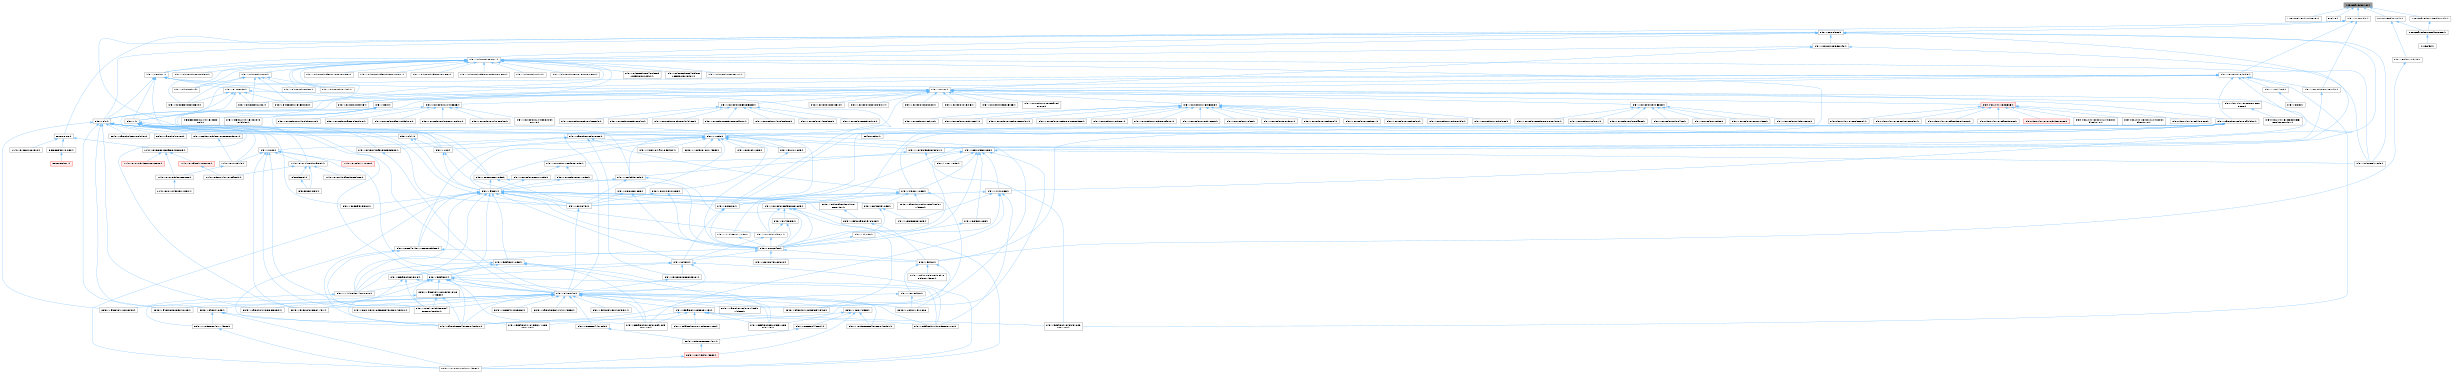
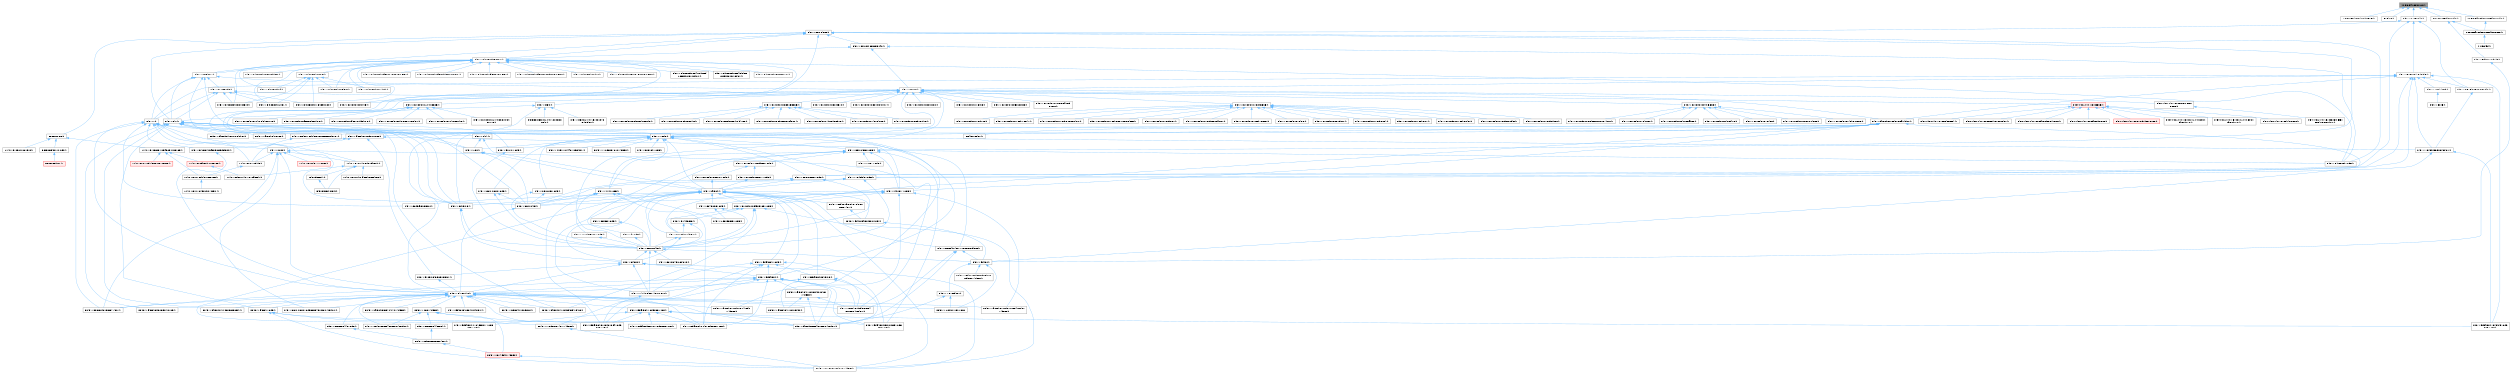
  digraph {
    fontname="DejaVu Sans"
    node [color=grey40 fillcolor=white fontname="DejaVu Sans" fontsize=10 shape=box style=filled]
    edge [color=steelblue1 dir=back fontname="DejaVu Sans" fontsize=10 labelfontname=Helvetica labelfontsize=10 style=solid]
    n1 [color=gray40 fillcolor=grey60 fontcolor=black height=0.2 label="UserDefinedStruct.h" width=0.4]
    n2 [height=0.2 label="AISenseBlueprintListener.h" width=0.4]
    n3 [height=0.2 label="Engine.h" width=0.4]
    n4 [height=0.2 label="RigVMTypeUtils.h" width=0.4]
    n5 [height=0.2 label="StructureEditorUtils.h" width=0.4]
    n6 [height=0.2 label="UserDefinedStructEditorUtils.h" width=0.4]
    n7 [height=0.2 label="RigVMDeveloperTypeUtils.h" width=0.4]
    n8 [height=0.2 label="RigVMExternalVariable.h" width=0.4]
    n9 [height=0.2 label="RigVMParameterNode.h" width=0.4]
    n10 [height=0.2 label="RigVMTemplate.h" width=0.4]
    n11 [height=0.2 label="RigVMEditorModule.h" width=0.4]
    n12 [height=0.2 label="UserDefinedStructEditorData.h" width=0.4]
    n13 [height=0.2 label="RigVMVariableDescription.h" width=0.4]
    n14 [height=0.2 label="RigVMEdGraphVariableNode\lSpawner.h" width=0.4]
    n15 [height=0.2 label="RigVMVariableNode.h" width=0.4]
    n16 [height=0.2 label="RigVM.h" width=0.4]
    n17 [height=0.2 label="RigVMNativized.h" width=0.4]
    n18 [height=0.2 label="RigVMGraphFunctionDefinition.h" width=0.4]
    n19 [height=0.2 label="RigVMStruct.h" width=0.4]
    n20 [height=0.2 label="RigVMCompiler.h" width=0.4]
    n21 [height=0.2 label="RigVMController.h" width=0.4]
    n22 [height=0.2 label="RigVMGraph.h" width=0.4]
    n23 [height=0.2 label="RigVMSchema.h" width=0.4]
    n24 [height=0.2 label="RigVMTemplateNode.h" width=0.4]
    n25 [height=0.2 label="RigVMDispatchNode.h" width=0.4]
    n26 [height=0.2 label="RigVMPin.h" width=0.4]
    n27 [height=0.2 label="ParamType.h" width=0.4]
    n28 [height=0.2 label="RigVMDispatchFactory.h" width=0.4]
    n29 [height=0.2 label="RigVMRegistry.h" width=0.4]
    n30 [height=0.2 label="RigVMStructUpgradeInfo.h" width=0.4]
    n31 [height=0.2 label="RigVMBlueprint.h" width=0.4]
    n32 [height=0.2 label="RigVMClient.h" width=0.4]
    n33 [height=0.2 label="RigVMMinimalEnvironment.h" width=0.4]
    n34 [height=0.2 label="RigVMControllerActions.h" width=0.4]
    n35 [height=0.2 label="RigVMEditor.h" width=0.4]
    n36 [height=0.2 label="RigVMEdGraphInvokeEntryNode\lSpawner.h" width=0.4]
    n37 [height=0.2 label="SRigVMSwapFunctionsWidget.h" width=0.4]
    n38 [height=0.2 label="RigVMEdGraph.h" width=0.4]
    n39 [height=0.2 label="RigVMCodeGenerator.h" width=0.4]
    n40 [height=0.2 label="RigVMCollapseNode.h" width=0.4]
    n41 [height=0.2 label="RigVMDetailsViewWrapperObject.h" width=0.4]
    n42 [height=0.2 label="RigVMEdGraphNode.h" width=0.4]
    n43 [height=0.2 label="RigVMEdGraphSchema.h" width=0.4]
    n44 [height=0.2 label="RigVMFunctionLibrary.h" width=0.4]
    n45 [height=0.2 label="RigVMFunctionReferenceNode.h" width=0.4]
    n46 [height=0.2 label="SRigVMEditorGraphExplorer.h" width=0.4]
    n47 [height=0.2 label="SRigVMEditorGraphExplorer\lTreeView.h" width=0.4]
    n48 [height=0.2 label="RigVMCommentNodeDetailCustomization.h" width=0.4]
    n49 [height=0.2 label="RigVMEdGraphFunctionRefNode\lSpawner.h" width=0.4]
    n50 [height=0.2 label="RigVMEdGraphNodeSpawner.h" width=0.4]
    n51 [height=0.2 label="RigVMEdGraphUnitNodeSpawner.h" width=0.4]
    n52 [height=0.2 label="RigVMEditorBlueprintLibrary.h" width=0.4]
    n53 [height=0.2 label="RigVMGraphDetailCustomization.h" width=0.4]
    n54 [height=0.2 label="RigVMLocalVariableDetail\lCustomization.h" width=0.4]
    n55 [height=0.2 label="RigVMTreeToolkitNode.h" width=0.4]
    n56 [height=0.2 label="RigVMVariantDetailCustomization.h" width=0.4]
    n57 [height=0.2 label="SRigVMActionMenu.cpp" width=0.4]
    n58 [height=0.2 label="SRigVMDetailsInspector.h" width=0.4]
    n59 [height=0.2 label="SRigVMExecutionStackView.h" width=0.4]
    n60 [height=0.2 label="SRigVMGraphBreakLinksWidget.h" width=0.4]
    n61 [height=0.2 label="SRigVMGraphChangePinType.h" width=0.4]
    n62 [height=0.2 label="SRigVMGraphFunctionBulkEdit\lWidget.h" width=0.4]
    n63 [height=0.2 label="SRigVMGraphFunctionLocalization\lWidget.h" width=0.4]
    n64 [height=0.2 label="SRigVMGraphNode.h" width=0.4]
    n65 [height=0.2 label="SRigVMGraphPinUserDataPath.h" width=0.4]
    n66 [height=0.2 label="SRigVMGraphPinVariableBinding.h" width=0.4]
    n67 [height=0.2 label="SRigVMLogWidget.h" width=0.4]
    n68 [height=0.2 label="RigVMEdGraphEnumNodeSpawner.h" width=0.4]
    n69 [height=0.2 label="RigVMEdGraphTemplateNode\lSpawner.h" width=0.4]
    n70 [height=0.2 label="SRigVMChangesTreeView.h" width=0.4]
    n71 [height=0.2 label="SRigVMNodePreviewWidget.h" width=0.4]
    n72 [color=red fillcolor="#FFF0F0" height=0.2 label="SRigVMBulkEditWidget.h" width=0.4]
    n73 [height=0.2 label="RigVMTreeToolkitTask.h" width=0.4]
    n74 [height=0.2 label="RigVMExternalDependency.h" width=0.4]
    n75 [height=0.2 label="RigVMNewEditor.h" width=0.4]
    n76 [height=0.2 label="SRigVMEditorSelectedDebug\lObjectWidget.h" width=0.4]
    n77 [height=0.2 label="SRigVMGraphPinNameListValue\lWidget.h" width=0.4]
    n78 [height=0.2 label="SRigVMGraphPinNameList.h" width=0.4]
    n79 [height=0.2 label="RigVMAggregateNode.h" width=0.4]
    n80 [height=0.2 label="RigVMBuildData.h" width=0.4]
    n81 [height=0.2 label="AnimNextAnimationGraph.h" width=0.4]
    n82 [height=0.2 label="AnimNextModule.h" width=0.4]
    n83 [height=0.2 label="RigVMBlueprintGeneratedClass.h" width=0.4]
    n84 [height=0.2 label="RigVMHost.h" width=0.4]
    n85 [height=0.2 label="RigVMNode.h" width=0.4]
    n86 [height=0.2 label="RigVMCore.h" width=0.4]
    n87 [height=0.2 label="RigVMLibraryNode.h" width=0.4]
    n88 [height=0.2 label="CallFunction.h" width=0.4]
    n89 [height=0.2 label="RigVMGraphFunctionHost.h" width=0.4]
    n90 [height=0.2 label="RigVMUnitNode.h" width=0.4]
    n91 [color=red fillcolor="#FFF0F0" height=0.2 label="RigUnit_AnimNextBase.h" width=0.4]
    n92 [height=0.2 label="RigUnit_AnimNextParameter\lBase.h" width=0.4]
    n93 [height=0.2 label="RigVMFunction_AnimBase.h" width=0.4]
    n94 [height=0.2 label="RigVMFunction_Context.h" width=0.4]
    n95 [height=0.2 label="RigVMFunction_ControlFlow.h" width=0.4]
    n96 [height=0.2 label="RigVMFunction_DebugBase.h" width=0.4]
    n97 [height=0.2 label="RigVMFunction_ForLoop.h" width=0.4]
    n98 [height=0.2 label="RigVMFunction_MathBase.h" width=0.4]
    n99 [height=0.2 label="RigVMFunction_Name.h" width=0.4]
    n100 [height=0.2 label="RigVMFunction_Sequence.h" width=0.4]
    n101 [height=0.2 label="RigVMFunction_SimBase.h" width=0.4]
    n102 [height=0.2 label="RigVMFunction_String.h" width=0.4]
    n103 [height=0.2 label="RigVMFunction_UserDefined\lEvent.h" width=0.4]
    n104 [height=0.2 label="RigVMTrait.h" width=0.4]
    n105 [height=0.2 label="AnimNextAnimGraphSettings.h" width=0.4]
    n106 [height=0.2 label="AnimNode_AnimNextGraph.h" width=0.4]
    n107 [height=0.2 label="BlendStackTrait.h" width=0.4]
    n108 [height=0.2 label="IBlendStack.h" width=0.4]
    n109 [height=0.2 label="AnimNextModuleInstance.h" width=0.4]
    n110 [color=red fillcolor="#FFF0F0" height=0.2 label="AnimNextRigVMAsset.h" width=0.4]
    n111 [height=0.2 label="RigVMAST.h" width=0.4]
    n112 [height=0.2 label="RigVMBranchNode.h" width=0.4]
    n113 [height=0.2 label="RigVMCommentNode.h" width=0.4]
    n114 [height=0.2 label="RigVMEnumNode.h" width=0.4]
    n115 [height=0.2 label="RigVMInvokeEntryNode.h" width=0.4]
    n116 [height=0.2 label="RigVMRerouteNode.h" width=0.4]
    n117 [height=0.2 label="RigVMUserWorkflowRegistry.h" width=0.4]
    n118 [height=0.2 label="SRigVMNodeLayoutWidget.h" width=0.4]
    n119 [height=0.2 label="AnimNextWorldSubsystem.h" width=0.4]
    n120 [height=0.2 label="RigVMArrayNode.h" width=0.4]
    n121 [height=0.2 label="RigVMFunctionInterfaceNode.h" width=0.4]
    n122 [height=0.2 label="RigVMIfNode.h" width=0.4]
    n123 [height=0.2 label="RigVMSelectNode.h" width=0.4]
    n124 [height=0.2 label="RigVMFunctionEntryNode.h" width=0.4]
    n125 [height=0.2 label="RigVMFunctionReturnNode.h" width=0.4]
    n126 [height=0.2 label="RigUnit_AnimNextBeginExecution.h" width=0.4]
    n127 [height=0.2 label="RigUnit_AnimNextGraphEvaluator.h" width=0.4]
    n128 [height=0.2 label="RigUnit_AnimNextGraphRoot.h" width=0.4]
    n129 [color=red fillcolor="#FFF0F0" height=0.2 label="RigUnit_AnimNextModuleEvents.h" width=0.4]
    n130 [height=0.2 label="RigUnit_AnimNextRunAnimation\lGraph_v1.h" width=0.4]
    n131 [height=0.2 label="RigUnit_AnimNextRunAnimation\lGraph_v2.h" width=0.4]
    n132 [height=0.2 label="RigUnit_AnimNextShimRoot.h" width=0.4]
    n133 [height=0.2 label="RigUnit_AnimNextTraitStack.h" width=0.4]
    n134 [height=0.2 label="RigUnit_AnimNextParameter\lBeginExecution.h" width=0.4]
    n135 [height=0.2 label="RigVMFunction_AnimEasing.h" width=0.4]
    n136 [height=0.2 label="RigVMFunction_AnimEvalRich\lCurve.h" width=0.4]
    n137 [height=0.2 label="RigVMFunction_AnimRichCurve.h" width=0.4]
    n138 [height=0.2 label="RigVMFunction_GetDeltaTime.h" width=0.4]
    n139 [height=0.2 label="RigVMFunction_GetWorldTime.h" width=0.4]
    n140 [height=0.2 label="RigVMFunction_TimeConversion.h" width=0.4]
    n141 [height=0.2 label="RigVMFunction_DebugLine.h" width=0.4]
    n142 [height=0.2 label="RigVMFunction_DebugLineStrip.h" width=0.4]
    n143 [height=0.2 label="RigVMFunction_DebugPoint.h" width=0.4]
    n144 [height=0.2 label="RigVMFunction_DebugPrimitives.h" width=0.4]
    n145 [height=0.2 label="RigVMFunction_DebugTransform.h" width=0.4]
    n146 [height=0.2 label="RigVMFunction_VisualDebug.h" width=0.4]
    n147 [height=0.2 label="RigVMFunction_VisualLog.h" width=0.4]
    n148 [height=0.2 label="RigVMFunction_MathBool.h" width=0.4]
    n149 [height=0.2 label="RigVMFunction_MathBox.h" width=0.4]
    n150 [height=0.2 label="RigVMFunction_MathColor.h" width=0.4]
    n151 [height=0.2 label="RigVMFunction_MathDouble.h" width=0.4]
    n152 [height=0.2 label="RigVMFunction_MathFloat.h" width=0.4]
    n153 [height=0.2 label="RigVMFunction_MathInt.h" width=0.4]
    n154 [height=0.2 label="RigVMFunction_MathMatrix.h" width=0.4]
    n155 [height=0.2 label="RigVMFunction_MathQuaternion.h" width=0.4]
    n156 [height=0.2 label="RigVMFunction_MathRBFInterpolate.h" width=0.4]
    n157 [height=0.2 label="RigVMFunction_MathRay.h" width=0.4]
    n158 [height=0.2 label="RigVMFunction_MathTransform.h" width=0.4]
    n159 [height=0.2 label="RigVMFunction_MathVector.h" width=0.4]
    n160 [height=0.2 label="RigVMFunction_Noise.h" width=0.4]
    n161 [height=0.2 label="RigVMFunction_Random.h" width=0.4]
    n162 [height=0.2 label="RigVMFunction_Accumulate.h" width=0.4]
    n163 [height=0.2 label="RigVMFunction_AlphaInterp.h" width=0.4]
    n164 [height=0.2 label="RigVMFunction_DeltaFromPrevious.h" width=0.4]
    n165 [height=0.2 label="RigVMFunction_Kalman.h" width=0.4]
    n166 [height=0.2 label="RigVMFunction_TimeOffset.h" width=0.4]
    n167 [height=0.2 label="RigVMFunction_Timeline.h" width=0.4]
    n168 [height=0.2 label="RigVMFunction_Verlet.h" width=0.4]
    n169 [height=0.2 label="RigDecorator_AnimNextCpp\lTrait.h" width=0.4]
    n170 [height=0.2 label="RigVMTrait_AnimNextPublic\lVariables.h" width=0.4]
    n171 [height=0.2 label="RigVMTrait_ModuleEventDependency.h" width=0.4]
    n172 [height=0.2 label="RigVMLink.h" width=0.4]
    n173 [height=0.2 label="SRigVMGraphPinEnumPicker.h" width=0.4]
    n174 [height=0.2 label="SRigVMGraphPinQuat.h" width=0.4]
    n175 [height=0.2 label="AnimNextComponent.h" width=0.4]
    n176 [height=0.2 label="AnimNextDataInterfaceInstance.h" width=0.4]
    n177 [height=0.2 label="DataRegistryTypes.h" width=0.4]
    n178 [height=0.2 label="RigVMDispatch_Array.h" width=0.4]
    n179 [height=0.2 label="RigVMDispatch_CallHoisted\lAccessorFunction.h" width=0.4]
    n180 [height=0.2 label="RigVMDispatch_CallObject\lAccessorFunction.h" width=0.4]
    n181 [height=0.2 label="RigVMDispatch_CastEnum.h" width=0.4]
    n182 [height=0.2 label="RigVMDispatch_CastObject.h" width=0.4]
    n183 [height=0.2 label="RigVMDispatch_Constant.h" width=0.4]
    n184 [height=0.2 label="RigVMDispatch_Core.h" width=0.4]
    n185 [height=0.2 label="RigVMDispatch_If.h" width=0.4]
    n186 [height=0.2 label="RigVMDispatch_MakeStruct.h" width=0.4]
    n187 [height=0.2 label="RigVMDispatch_Select.h" width=0.4]
    n188 [height=0.2 label="RigVMDispatch_Switch.h" width=0.4]
    n189 [height=0.2 label="RigVMDispatch_GetLayerParameter.h" width=0.4]
    n190 [height=0.2 label="RigVMDispatch_GetObjectProperty.h" width=0.4]
    n191 [height=0.2 label="RigVMDispatch_GetParameter.h" width=0.4]
    n192 [height=0.2 label="RigVMDispatch_GetScopedParameter.h" width=0.4]
    n193 [height=0.2 label="RigVMDispatch_Print.h" width=0.4]
    n194 [height=0.2 label="RigVMDispatch_SetLayerParameter.h" width=0.4]
    n195 [height=0.2 label="RigVMByteCode.h" width=0.4]
    n196 [color=red fillcolor="#FFF0F0" height=0.2 label="AnimNextGraphInstance.h" width=0.4]
    n197 [color=red fillcolor="#FFF0F0" height=0.2 label="AnimNextModuleContextData.h" width=0.4]
    n198 [color=red fillcolor="#FFF0F0" height=0.2 label="DataRegistry.h" width=0.4]
    n199 [height=0.2 label="UnrealEd.h" width=0.4]
    n1 -> n2
    n1 -> n3
    n1 -> n4
    n1 -> n5
    n1 -> n6
    n4 -> n7
    n4 -> n8
    n4 -> n9
    n4 -> n10
    n5 -> n11
    n5 -> n12
    n6 -> n12
    n7 -> n13
    n8 -> n7
    n8 -> n9
    n8 -> n13
    n8 -> n14
    n8 -> n15
    n8 -> n16
    n8 -> n17
    n8 -> n18
    n8 -> n19
    n9 -> n20
    n9 -> n21
    n9 -> n22
    n10 -> n23
    n10 -> n24
    n10 -> n25
    n10 -> n26
    n10 -> n27
    n10 -> n28
    n10 -> n29
    n10 -> n30
    n11 -> n35
    n12 -> n199
    n13 -> n14
    n13 -> n15
    n15 -> n20
    n15 -> n21
    n15 -> n22
    n16 -> n20
    n16 -> n31
    n16 -> n38
    n16 -> n39
    n16 -> n59
    n16 -> n81
    n16 -> n82
    n16 -> n83
    n16 -> n84
    n16 -> n85
    n17 -> n86
    n18 -> n23
    n18 -> n31
    n18 -> n35
    n18 -> n45
    n18 -> n85
    n18 -> n87
    n18 -> n88
    n18 -> n89
    n19 -> n20
    n19 -> n85
    n19 -> n90
    n19 -> n91
    n19 -> n92
    n19 -> n93
    n19 -> n94
    n19 -> n95
    n19 -> n96
    n19 -> n97
    n19 -> n98
    n19 -> n99
    n19 -> n100
    n19 -> n101
    n19 -> n102
    n19 -> n103
    n19 -> n104
    n20 -> n31
    n21 -> n32
    n21 -> n33
    n21 -> n34
    n21 -> n35
    n22 -> n20
    n22 -> n21
    n22 -> n23
    n22 -> n32
    n22 -> n33
    n22 -> n36
    n22 -> n37
    n22 -> n38
    n22 -> n39
    n22 -> n40
    n22 -> n41
    n22 -> n42
    n22 -> n43
    n22 -> n44
    n22 -> n45
    n22 -> n46
    n22 -> n47
    n23 -> n21
    n23 -> n32
-   n24 -> n21
    n24 -> n25
    n24 -> n69
    n24 -> n87
    n24 -> n90
    n24 -> n120
    n24 -> n121
    n24 -> n122
    n24 -> n123
    n26 -> n61
    n26 -> n64
    n26 -> n65
    n26 -> n66
    n26 -> n78
    n26 -> n85
    n26 -> n111
    n26 -> n114
    n26 -> n172
    n26 -> n173
    n26 -> n174
    n27 -> n175
    n27 -> n176
    n27 -> n177
    n28 -> n23
    n28 -> n25
    n28 -> n29
    n28 -> n102
    n28 -> n178
    n28 -> n179
    n28 -> n180
    n28 -> n181
    n28 -> n182
    n28 -> n183
    n28 -> n184
    n28 -> n185
    n28 -> n186
    n28 -> n187
    n28 -> n188
    n28 -> n189
    n28 -> n190
    n28 -> n191
    n28 -> n192
    n28 -> n193
    n28 -> n194
    n29 -> n16
    n29 -> n19
    n29 -> n23
    n29 -> n26
    n29 -> n111
    n29 -> n195
    n30 -> n19
    n30 -> n25
    n30 -> n28
    n31 -> n48
    n31 -> n49
    n31 -> n50
    n31 -> n51
    n31 -> n52
    n31 -> n53
    n31 -> n54
    n31 -> n55
    n31 -> n56
    n31 -> n57
    n31 -> n58
    n31 -> n59
    n31 -> n60
    n31 -> n61
    n31 -> n62
+   n31 -> n63
    n31 -> n64
    n31 -> n65
    n31 -> n66
    n31 -> n67
    n32 -> n31
    n32 -> n33
    n32 -> n37
    n32 -> n38
    n32 -> n74
    n33 -> n71
    n35 -> n57
    n35 -> n75
    n35 -> n76
    n38 -> n31
    n38 -> n33
    n38 -> n49
    n38 -> n51
    n38 -> n53
    n38 -> n54
    n38 -> n59
    n38 -> n69
    n38 -> n77
    n40 -> n21
    n40 -> n79
    n41 -> n35
    n41 -> n53
    n41 -> n54
    n42 -> n33
    n42 -> n38
    n42 -> n43
    n42 -> n49
    n42 -> n51
    n42 -> n69
    n43 -> n31
    n43 -> n53
    n43 -> n54
    n44 -> n21
    n44 -> n32
    n45 -> n21
    n45 -> n37
    n45 -> n44
    n45 -> n66
    n45 -> n80
    n46 -> n35
    n47 -> n46
    n50 -> n14
    n50 -> n36
    n50 -> n49
    n50 -> n51
    n50 -> n68
    n50 -> n69
    n55 -> n70
    n64 -> n37
    n64 -> n53
    n64 -> n71
    n67 -> n53
    n67 -> n56
    n67 -> n72
    n67 -> n73
    n70 -> n72
    n71 -> n37
    n72 -> n37
    n73 -> n70
    n74 -> n31
    n75 -> n53
    n75 -> n57
    n77 -> n53
    n77 -> n54
    n77 -> n78
    n80 -> n21
    n80 -> n44
    n81 -> n105
    n81 -> n106
    n81 -> n107
    n81 -> n108
    n82 -> n109
    n83 -> n31
    n84 -> n31
    n84 -> n48
    n84 -> n54
    n84 -> n59
    n84 -> n81
    n84 -> n82
    n84 -> n110
    n85 -> n9
    n85 -> n13
    n85 -> n15
    n85 -> n22
    n85 -> n24
    n85 -> n41
    n85 -> n111
    n85 -> n112
    n85 -> n113
    n85 -> n114
    n85 -> n115
    n85 -> n116
    n85 -> n117
    n85 -> n118
    n87 -> n20
    n87 -> n40
    n87 -> n44
    n87 -> n45
    n87 -> n62
    n87 -> n63
    n89 -> n74
    n89 -> n83
    n89 -> n84
    n89 -> n87
    n90 -> n20
    n90 -> n21
    n90 -> n49
    n90 -> n51
    n90 -> n79
    n91 -> n126
    n91 -> n127
    n91 -> n128
    n91 -> n129
    n91 -> n130
    n91 -> n131
    n91 -> n132
    n91 -> n133
    n92 -> n134
    n93 -> n135
    n93 -> n136
    n93 -> n137
    n93 -> n138
    n93 -> n139
    n93 -> n140
    n96 -> n141
    n96 -> n142
    n96 -> n143
    n96 -> n144
    n96 -> n145
    n96 -> n146
    n96 -> n147
    n98 -> n148
    n98 -> n149
    n98 -> n150
    n98 -> n151
    n98 -> n152
    n98 -> n153
    n98 -> n154
    n98 -> n155
    n98 -> n156
    n98 -> n157
    n98 -> n158
    n98 -> n159
    n98 -> n160
    n98 -> n161
    n101 -> n162
    n101 -> n163
    n101 -> n164
    n101 -> n165
    n101 -> n166
    n101 -> n167
    n101 -> n168
    n104 -> n26
    n104 -> n169
    n104 -> n170
    n104 -> n171
    n108 -> n107
    n109 -> n119
    n111 -> n20
    n111 -> n22
    n113 -> n20
    n113 -> n21
    n114 -> n21
    n115 -> n21
    n116 -> n20
    n116 -> n21
    n121 -> n124
    n121 -> n125
    n122 -> n21
    n123 -> n21
    n124 -> n22
    n125 -> n22
    n171 -> n82
    n172 -> n22
    n172 -> n111
    n176 -> n109
    n176 -> n196
    n176 -> n197
    n177 -> n198
    n184 -> n178
    n184 -> n183
    n184 -> n185
    n184 -> n186
    n184 -> n187
    n184 -> n188
    n195 -> n16
    n195 -> n18
    n195 -> n26
    n195 -> n178
    n195 -> n183
    n195 -> n186
    n196 -> n106
  }
